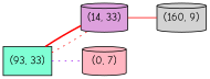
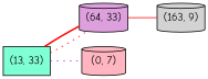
  graph {
    fontname="Comic Neue"
    rankdir=LR
    node [fontname="Comic Neue" shape=cylinder style=filled]
    edge [color=red fontname="Comic Neue" style=dotted weight=1]
-   "(13, 33)" [fillcolor=aquamarine shape=box label="(93, 33)"]
-   "(14, 33)" [fillcolor=plum]
+   "(13, 33)" [fillcolor=aquamarine shape=box]
+   "(14, 33)" [fillcolor=plum label="(64, 33)"]
    n3 [fillcolor=lightpink label="(0, 7)"]
-   "(163, 9)" [fillcolor=lightgrey label="(160, 9)"]
+   "(163, 9)" [fillcolor=lightgrey]
    "(13, 33)" -- "(14, 33)"
    "(13, 33)" -- "(14, 33)" [style=bold]
    "(13, 33)" -- n3 [color=purple weight=4]
    "(14, 33)" -- "(163, 9)" [style=solid]
  }
